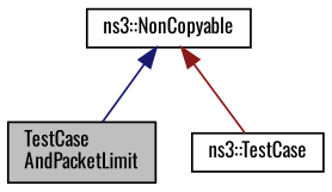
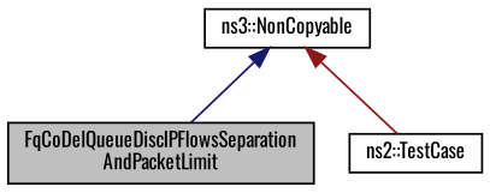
  digraph {
    fontname=Oswald
    node [color=black fillcolor=white fontname=Oswald fontsize=10 shape=record style=filled]
    edge [dir=back fontname=Oswald fontsize=10 labelfontname=Helvetica labelfontsize=10 style=solid]
-   n1 [fillcolor=grey75 fontcolor=black height=0.2 label="TestCase\lAndPacketLimit" width=0.4]
-   n2 [height=0.2 label="ns3::TestCase" width=0.4]
+   n1 [fillcolor=grey75 fontcolor=black height=0.2 label="FqCoDelQueueDiscIPFlowsSeparation\lAndPacketLimit" width=0.4]
+   n2 [height=0.2 label="ns2::TestCase" width=0.4]
    n3 [height=0.2 label="ns3::NonCopyable" width=0.4]
    n3 -> n1 [color=midnightblue]
    n3 -> n2 [color=firebrick4]
  }
